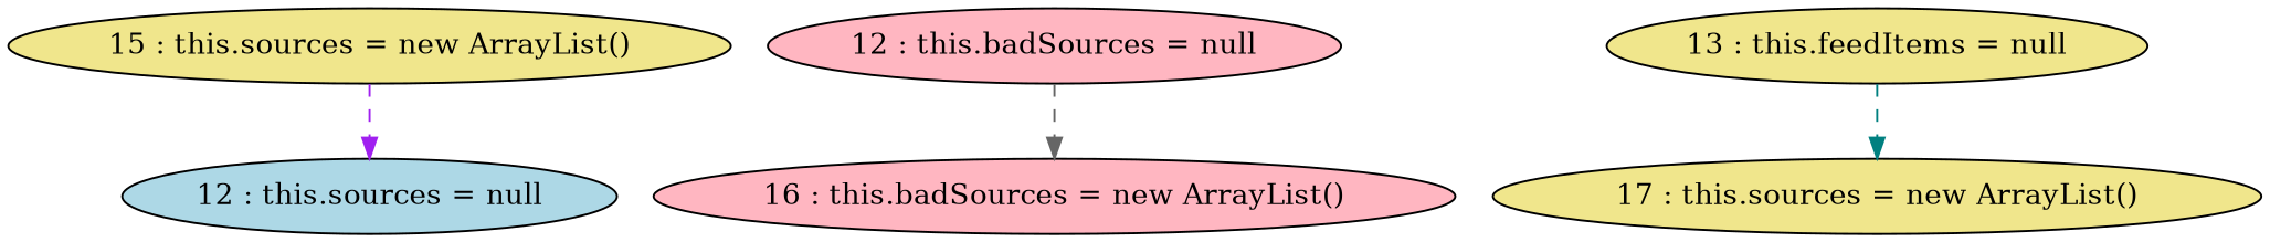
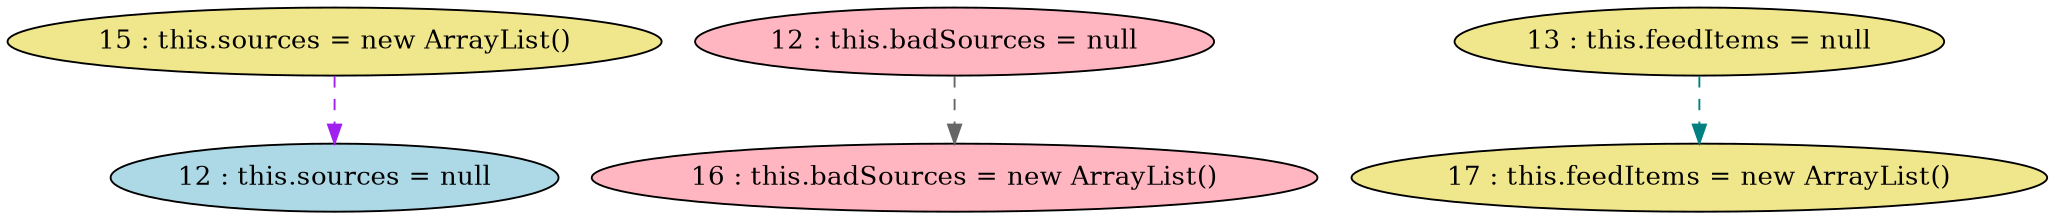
  digraph {
    fontname="DejaVu Serif"
    node [fillcolor=khaki fontname="DejaVu Serif" style=filled]
    edge [fontname="DejaVu Serif" style=dashed]
    "15 : this.sources = new ArrayList()"
    "12 : this.sources = null" [fillcolor=lightblue]
    "12 : this.badSources = null" [fillcolor=lightpink]
    "16 : this.badSources = new ArrayList()" [fillcolor=lightpink]
    "13 : this.feedItems = null"
-   "17 : this.feedItems = new ArrayList()" [label="17 : this.sources = new ArrayList()"]
+   "17 : this.feedItems = new ArrayList()"
    "15 : this.sources = new ArrayList()" -> "12 : this.sources = null" [color=purple]
    "12 : this.badSources = null" -> "16 : this.badSources = new ArrayList()" [color=gray40]
    "13 : this.feedItems = null" -> "17 : this.feedItems = new ArrayList()" [color=teal]
  }
